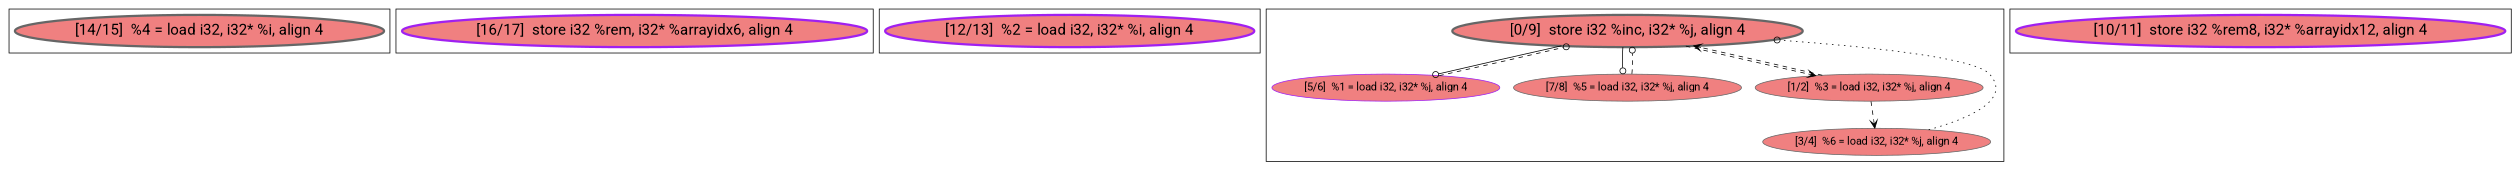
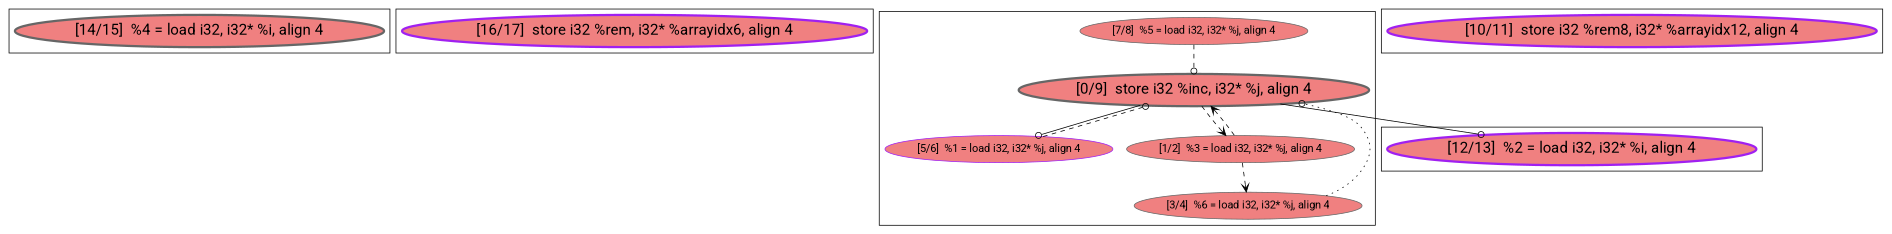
  digraph {
    fontname=Roboto
    node [color=gray40 fillcolor=lightcoral fontname=Roboto fontsize=20 penwidth=3.0 shape=ellipse style=filled]
    edge [arrowhead=odot fontname=Roboto style=dashed]
    n1 [label="[14/15]  %4 = load i32, i32* %i, align 4"]
    n2 [color=purple label="[16/17]  store i32 %rem, i32* %arrayidx6, align 4"]
    n3 [color=purple label="[12/13]  %2 = load i32, i32* %i, align 4"]
    n4 [label="[0/9]  store i32 %inc, i32* %j, align 4"]
    n5 [color=purple label="[5/6]  %1 = load i32, i32* %j, align 4" fontsize="" penwidth=""]
    n6 [label="[7/8]  %5 = load i32, i32* %j, align 4" fontsize="" penwidth=""]
    n7 [label="[1/2]  %3 = load i32, i32* %j, align 4" fontsize="" penwidth=""]
    n8 [label="[3/4]  %6 = load i32, i32* %j, align 4" fontsize="" penwidth=""]
    n9 [color=purple label="[10/11]  store i32 %rem8, i32* %arrayidx12, align 4"]
    subgraph cluster_1 {
      n1
    }
    subgraph cluster_2 {
      n2
    }
    subgraph cluster_3 {
      n3
    }
    subgraph cluster_4 {
      n4
      n5
      n6
      n7
      n8
    }
    subgraph cluster_5 {
      n9
    }
    n4 -> n5 [style=solid]
-   n4 -> n6 [style=solid]
+   n4 -> n3 [style=solid]
    n4 -> n7 [arrowhead=vee]
    n5 -> n4
    n6 -> n4
    n7 -> n4 [arrowhead=vee]
    n7 -> n8 [arrowhead=vee]
    n8 -> n4 [style=dotted]
  }
